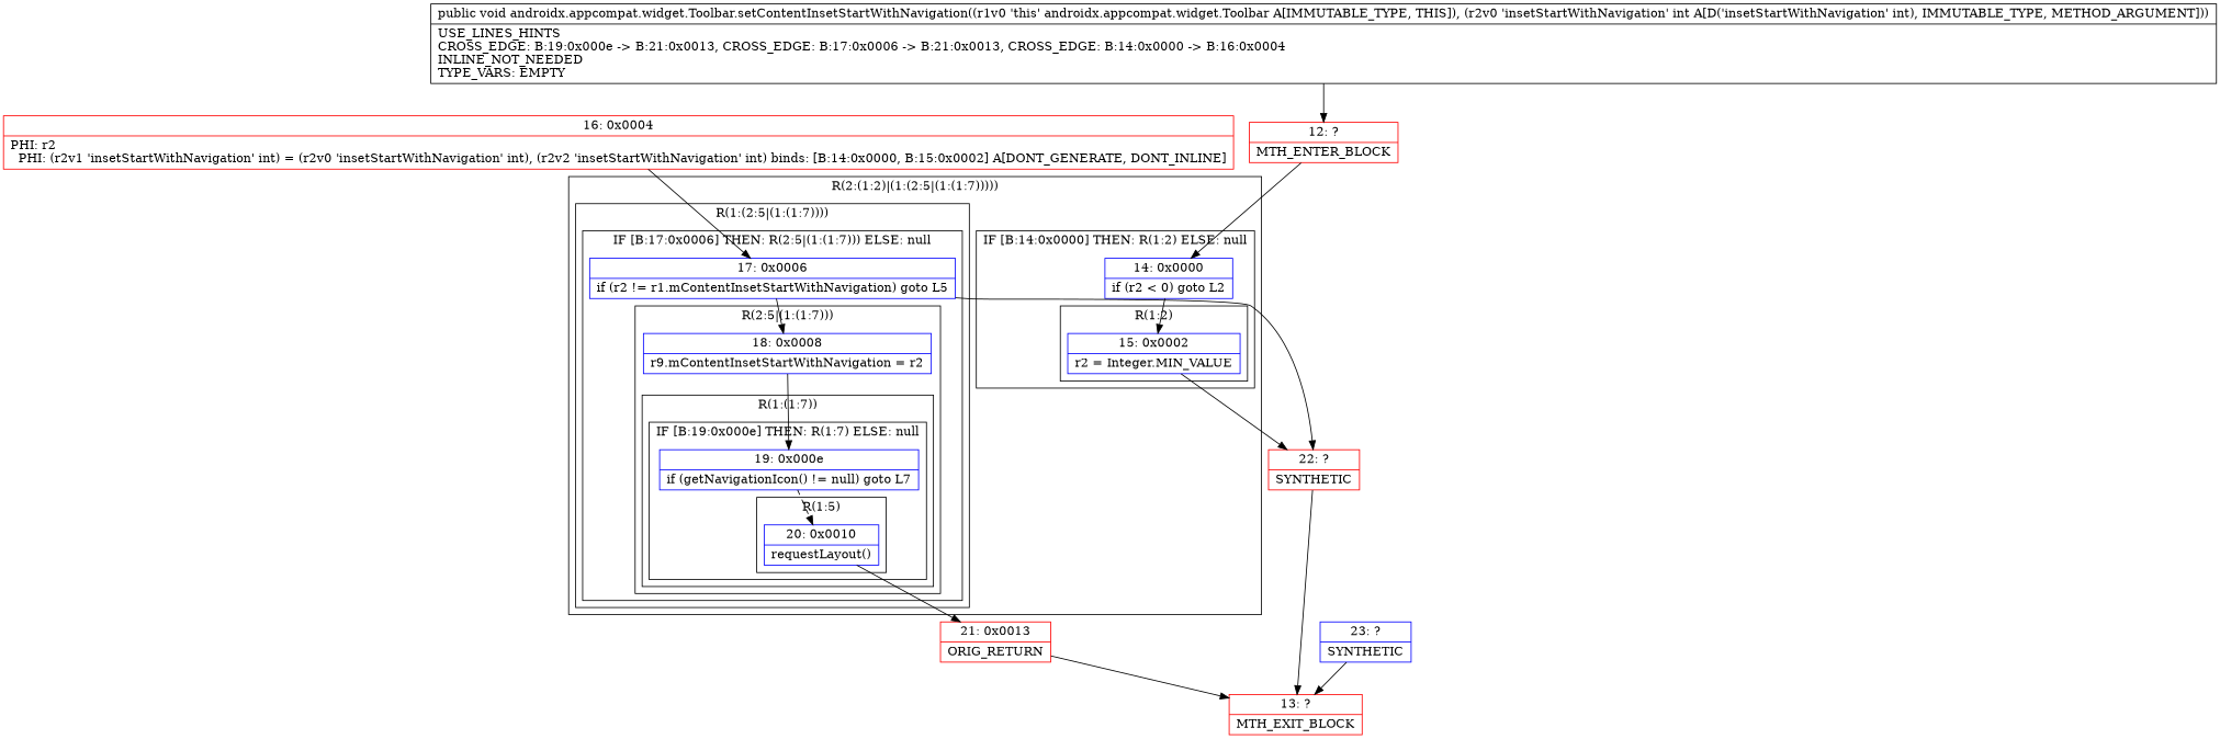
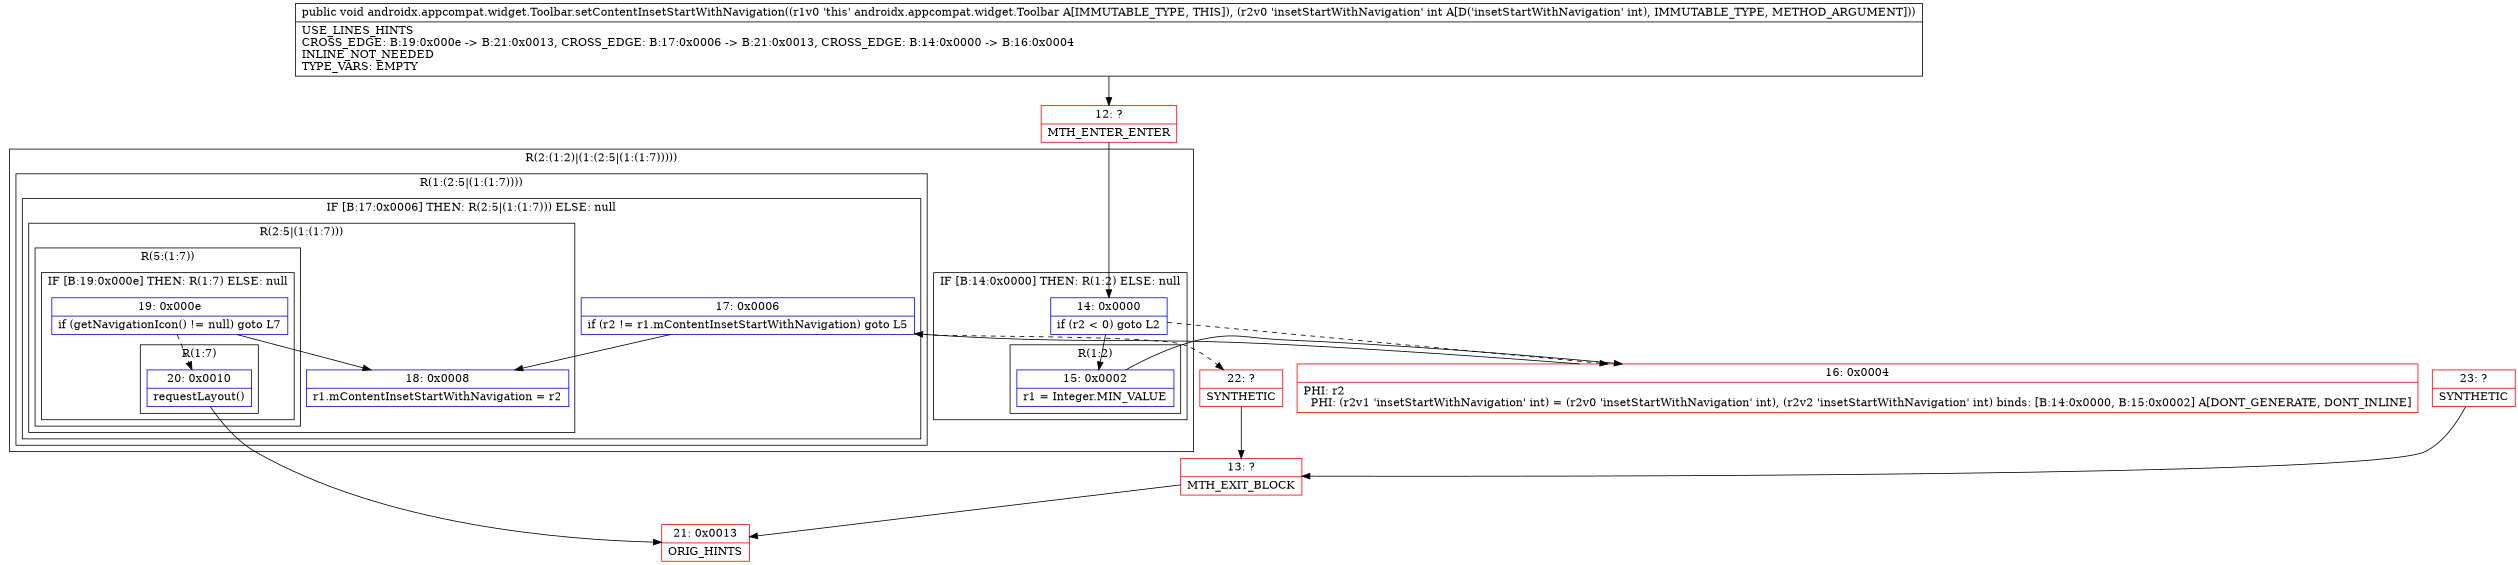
  digraph {
    node [color=blue shape=record]
-   n1 [label="{15\:\ 0x0002|r2 = Integer.MIN_VALUE\l}"]
+   n1 [label="{15\:\ 0x0002|r1 = Integer.MIN_VALUE\l}"]
    n2 [label="{14\:\ 0x0000|if (r2 \< 0) goto L2\l}"]
    n3 [label="{20\:\ 0x0010|requestLayout()\l}"]
    n4 [label="{19\:\ 0x000e|if (getNavigationIcon() != null) goto L7\l}"]
-   n5 [label="{18\:\ 0x0008|r9.mContentInsetStartWithNavigation = r2\l}"]
+   n5 [label="{18\:\ 0x0008|r1.mContentInsetStartWithNavigation = r2\l}"]
    n6 [label="{17\:\ 0x0006|if (r2 != r1.mContentInsetStartWithNavigation) goto L5\l}"]
    n7 [color=red label="{16\:\ 0x0004|PHI: r2 \l  PHI: (r2v1 'insetStartWithNavigation' int) = (r2v0 'insetStartWithNavigation' int), (r2v2 'insetStartWithNavigation' int) binds: [B:14:0x0000, B:15:0x0002] A[DONT_GENERATE, DONT_INLINE]\l}"]
-   n8 [color=red label="{21\:\ 0x0013|ORIG_RETURN\l}"]
+   n8 [color=red label="{21\:\ 0x0013|ORIG_HINTS\l}"]
    n9 [color=red label="{22\:\ ?|SYNTHETIC\l}"]
    n10 [color=red label="{13\:\ ?|MTH_EXIT_BLOCK\l}"]
-   n11 [label="{23\:\ ?|SYNTHETIC\l}"]
-   n12 [color=red label="{12\:\ ?|MTH_ENTER_BLOCK\l}"]
+   n11 [color=red label="{23\:\ ?|SYNTHETIC\l}"]
+   n12 [color=red label="{12\:\ ?|MTH_ENTER_ENTER\l}"]
    n13 [label="{public void androidx.appcompat.widget.Toolbar.setContentInsetStartWithNavigation((r1v0 'this' androidx.appcompat.widget.Toolbar A[IMMUTABLE_TYPE, THIS]), (r2v0 'insetStartWithNavigation' int A[D('insetStartWithNavigation' int), IMMUTABLE_TYPE, METHOD_ARGUMENT]))  | USE_LINES_HINTS\lCROSS_EDGE: B:19:0x000e \-\> B:21:0x0013, CROSS_EDGE: B:17:0x0006 \-\> B:21:0x0013, CROSS_EDGE: B:14:0x0000 \-\> B:16:0x0004\lINLINE_NOT_NEEDED\lTYPE_VARS: EMPTY\l}" color=""]
    subgraph cluster_1 {
      label="R(2:(1:2)|(1:(2:5|(1:(1:7)))))"
      subgraph cluster_2 {
        label="IF [B:14:0x0000] THEN: R(1:2) ELSE: null"
        n2
        subgraph cluster_3 {
          label="R(1:2)"
          n1
        }
      }
      subgraph cluster_4 {
        label="R(1:(2:5|(1:(1:7))))"
        subgraph cluster_5 {
          label="IF [B:17:0x0006] THEN: R(2:5|(1:(1:7))) ELSE: null"
          n6
          subgraph cluster_6 {
            label="R(2:5|(1:(1:7)))"
            n5
            subgraph cluster_7 {
-             label="R(1:(1:7))"
+             label="R(5:(1:7))"
              subgraph cluster_8 {
                label="IF [B:19:0x000e] THEN: R(1:7) ELSE: null"
                n4
                subgraph cluster_9 {
-                 label="R(1:5)"
+                 label="R(1:7)"
                  n3
                }
              }
            }
          }
        }
      }
    }
-   n1 -> n9
+   n1 -> n7
    n2 -> n1
+   n2 -> n7 [style=dashed]
    n3 -> n8
    n4 -> n3 [style=dashed]
-   n5 -> n4
+   n4 -> n5
    n6 -> n5
-   n6 -> n9 [style=solid]
+   n6 -> n9 [style=dashed]
    n7 -> n6
-   n8 -> n10
+   n10 -> n8
    n9 -> n10
    n11 -> n10
    n12 -> n2
    n13 -> n12
  }
